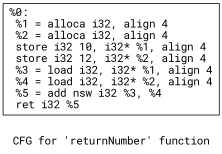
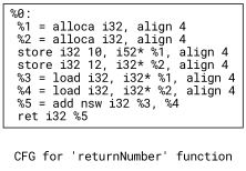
  digraph {
    label="CFG for 'returnNumber' function"
    fontname="Roboto Mono"
-   n1 [label="{%0:\l  %1 = alloca i32, align 4\l  %2 = alloca i32, align 4\l  store i32 10, i32* %1, align 4\l  store i32 12, i32* %2, align 4\l  %3 = load i32, i32* %1, align 4\l  %4 = load i32, i32* %2, align 4\l  %5 = add nsw i32 %3, %4\l  ret i32 %5\l}" shape=record fontname="Roboto Mono"]
+   n1 [label="{%0:\l  %1 = alloca i32, align 4\l  %2 = alloca i32, align 4\l  store i32 10, i52* %1, align 4\l  store i32 12, i32* %2, align 4\l  %3 = load i32, i32* %1, align 4\l  %4 = load i32, i32* %2, align 4\l  %5 = add nsw i32 %3, %4\l  ret i32 %5\l}" shape=record fontname="Roboto Mono"]
  }
